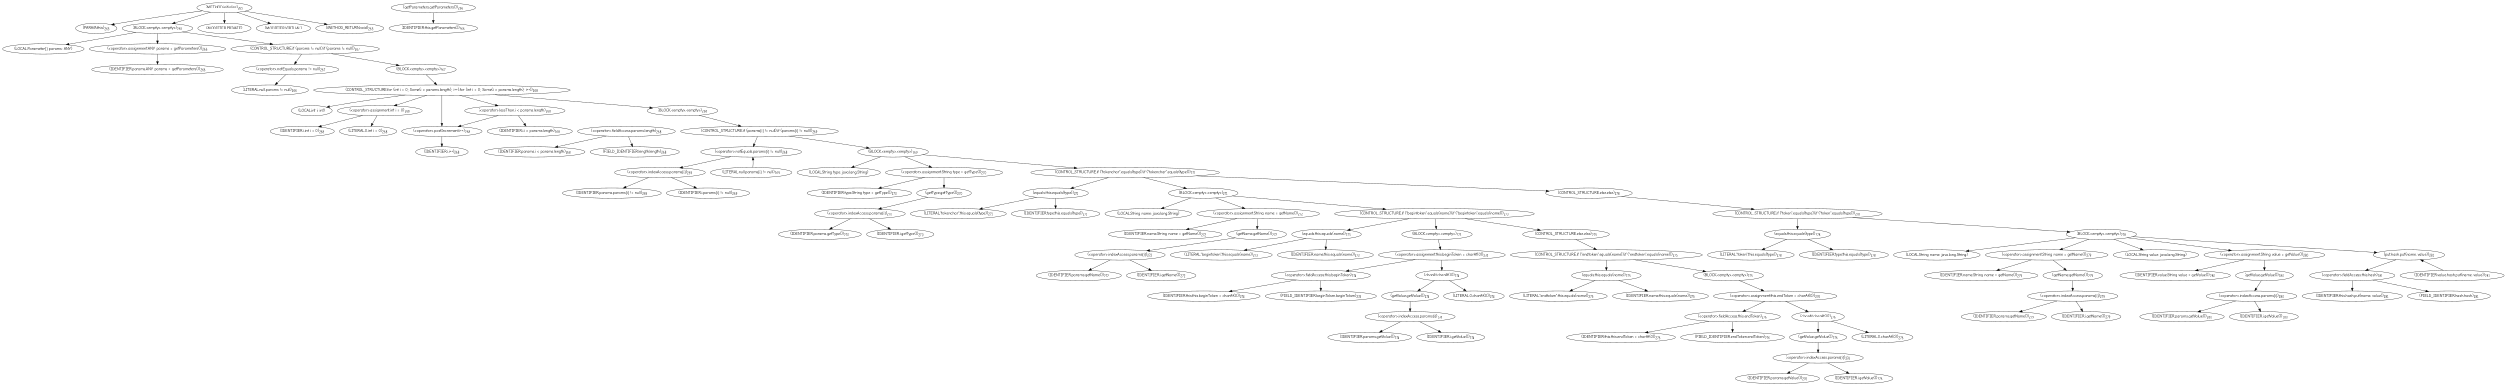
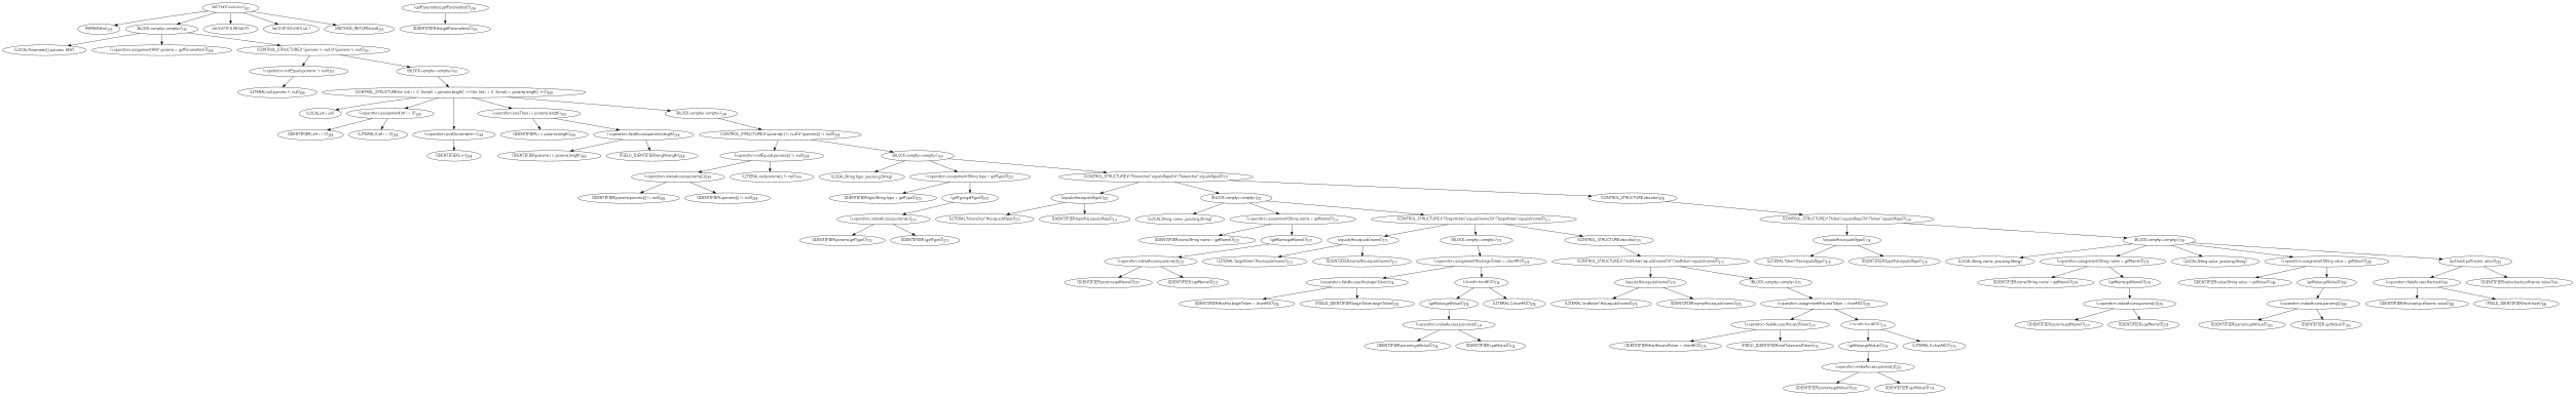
  digraph {
    fontname="Comic Neue"
    node [fontname="Comic Neue"]
    edge [fontname="Comic Neue"]
    n1 [label=<(METHOD,initialize)<SUB>265</SUB>>]
    n2 [label=<(PARAM,this)<SUB>265</SUB>>]
    n3 [label=<(BLOCK,&lt;empty&gt;,&lt;empty&gt;)<SUB>265</SUB>>]
    n4 [label=<(MODIFIER,PRIVATE)>]
    n5 [label=<(MODIFIER,VIRTUAL)>]
    n6 [label=<(METHOD_RETURN,void)<SUB>265</SUB>>]
    n7 [label=<(LOCAL,Parameter[] params: ANY)>]
    n8 [label=<(&lt;operator&gt;.assignment,ANY params = getParameters())<SUB>266</SUB>>]
    n9 [label=<(CONTROL_STRUCTURE,if (params != null),if (params != null))<SUB>267</SUB>>]
-   n10 [label=<(IDENTIFIER,params,ANY params = getParameters())<SUB>266</SUB>>]
    n11 [label=<(&lt;operator&gt;.notEquals,params != null)<SUB>267</SUB>>]
    n12 [label=<(BLOCK,&lt;empty&gt;,&lt;empty&gt;)<SUB>267</SUB>>]
    n13 [label=<(getParameters,getParameters())<SUB>266</SUB>>]
    n14 [label=<(IDENTIFIER,this,getParameters())<SUB>266</SUB>>]
    n15 [label=<(LITERAL,null,params != null)<SUB>266</SUB>>]
    n16 [label=<(CONTROL_STRUCTURE,for (int i = 0; Some(i &lt; params.length); i++),for (int i = 0; Some(i &lt; params.length); i++))<SUB>268</SUB>>]
    n17 [label=<(LOCAL,int i: int)>]
    n18 [label=<(&lt;operator&gt;.assignment,int i = 0)<SUB>268</SUB>>]
    n19 [label=<(&lt;operator&gt;.lessThan,i &lt; params.length)<SUB>268</SUB>>]
    n20 [label=<(&lt;operator&gt;.postIncrement,i++)<SUB>268</SUB>>]
    n21 [label=<(BLOCK,&lt;empty&gt;,&lt;empty&gt;)<SUB>268</SUB>>]
    n22 [label=<(IDENTIFIER,i,int i = 0)<SUB>268</SUB>>]
    n23 [label=<(LITERAL,0,int i = 0)<SUB>268</SUB>>]
    n24 [label=<(IDENTIFIER,i,i &lt; params.length)<SUB>268</SUB>>]
    n25 [label=<(&lt;operator&gt;.fieldAccess,params.length)<SUB>268</SUB>>]
    n26 [label=<(IDENTIFIER,i,i++)<SUB>268</SUB>>]
    n27 [label=<(CONTROL_STRUCTURE,if (params[i] != null),if (params[i] != null))<SUB>269</SUB>>]
    n28 [label=<(IDENTIFIER,params,i &lt; params.length)<SUB>268</SUB>>]
    n29 [label=<(FIELD_IDENTIFIER,length,length)<SUB>268</SUB>>]
    n30 [label=<(&lt;operator&gt;.notEquals,params[i] != null)<SUB>268</SUB>>]
    n31 [label=<(BLOCK,&lt;empty&gt;,&lt;empty&gt;)<SUB>269</SUB>>]
    n32 [label=<(&lt;operator&gt;.indexAccess,params[i])<SUB>269</SUB>>]
    n33 [label=<(LITERAL,null,params[i] != null)<SUB>269</SUB>>]
    n34 [label=<(LOCAL,String type: java.lang.String)>]
    n35 [label=<(&lt;operator&gt;.assignment,String type = getType())<SUB>270</SUB>>]
    n36 [label=<(CONTROL_STRUCTURE,if (&quot;tokenchar&quot;.equals(type)),if (&quot;tokenchar&quot;.equals(type)))<SUB>271</SUB>>]
    n37 [label=<(IDENTIFIER,params,params[i] != null)<SUB>269</SUB>>]
    n38 [label=<(IDENTIFIER,i,params[i] != null)<SUB>269</SUB>>]
    n39 [label=<(IDENTIFIER,type,String type = getType())<SUB>270</SUB>>]
    n40 [label=<(getType,getType())<SUB>270</SUB>>]
    n41 [label=<(equals,this.equals(type))<SUB>271</SUB>>]
    n42 [label=<(BLOCK,&lt;empty&gt;,&lt;empty&gt;)<SUB>271</SUB>>]
    n43 [label=<(CONTROL_STRUCTURE,else,else)<SUB>278</SUB>>]
    n44 [label=<(&lt;operator&gt;.indexAccess,params[i])<SUB>270</SUB>>]
    n45 [label=<(IDENTIFIER,params,getType())<SUB>270</SUB>>]
    n46 [label=<(IDENTIFIER,i,getType())<SUB>270</SUB>>]
    n47 [label=<(LITERAL,&quot;tokenchar&quot;,this.equals(type))<SUB>271</SUB>>]
    n48 [label=<(IDENTIFIER,type,this.equals(type))<SUB>271</SUB>>]
    n49 [label=<(LOCAL,String name: java.lang.String)>]
    n50 [label=<(&lt;operator&gt;.assignment,String name = getName())<SUB>272</SUB>>]
    n51 [label=<(CONTROL_STRUCTURE,if (&quot;begintoken&quot;.equals(name)),if (&quot;begintoken&quot;.equals(name)))<SUB>273</SUB>>]
    n52 [label=<(CONTROL_STRUCTURE,if (&quot;token&quot;.equals(type)),if (&quot;token&quot;.equals(type)))<SUB>278</SUB>>]
    n53 [label=<(IDENTIFIER,name,String name = getName())<SUB>272</SUB>>]
    n54 [label=<(getName,getName())<SUB>272</SUB>>]
    n55 [label=<(equals,this.equals(name))<SUB>273</SUB>>]
    n56 [label=<(BLOCK,&lt;empty&gt;,&lt;empty&gt;)<SUB>273</SUB>>]
    n57 [label=<(CONTROL_STRUCTURE,else,else)<SUB>275</SUB>>]
    n58 [label=<(&lt;operator&gt;.indexAccess,params[i])<SUB>272</SUB>>]
    n59 [label=<(IDENTIFIER,params,getName())<SUB>272</SUB>>]
    n60 [label=<(IDENTIFIER,i,getName())<SUB>272</SUB>>]
    n61 [label=<(LITERAL,&quot;begintoken&quot;,this.equals(name))<SUB>273</SUB>>]
    n62 [label=<(IDENTIFIER,name,this.equals(name))<SUB>273</SUB>>]
    n63 [label=<(&lt;operator&gt;.assignment,this.beginToken = charAt(0))<SUB>274</SUB>>]
    n64 [label=<(CONTROL_STRUCTURE,if (&quot;endtoken&quot;.equals(name)),if (&quot;endtoken&quot;.equals(name)))<SUB>275</SUB>>]
    n65 [label=<(&lt;operator&gt;.fieldAccess,this.beginToken)<SUB>274</SUB>>]
    n66 [label=<(charAt,charAt(0))<SUB>274</SUB>>]
    n67 [label=<(IDENTIFIER,this,this.beginToken = charAt(0))<SUB>274</SUB>>]
    n68 [label=<(FIELD_IDENTIFIER,beginToken,beginToken)<SUB>274</SUB>>]
    n69 [label=<(getValue,getValue())<SUB>274</SUB>>]
    n70 [label=<(LITERAL,0,charAt(0))<SUB>274</SUB>>]
    n71 [label=<(&lt;operator&gt;.indexAccess,params[i])<SUB>274</SUB>>]
    n72 [label=<(IDENTIFIER,params,getValue())<SUB>274</SUB>>]
    n73 [label=<(IDENTIFIER,i,getValue())<SUB>274</SUB>>]
    n74 [label=<(equals,this.equals(name))<SUB>275</SUB>>]
    n75 [label=<(BLOCK,&lt;empty&gt;,&lt;empty&gt;)<SUB>275</SUB>>]
    n76 [label=<(LITERAL,&quot;endtoken&quot;,this.equals(name))<SUB>275</SUB>>]
    n77 [label=<(IDENTIFIER,name,this.equals(name))<SUB>275</SUB>>]
    n78 [label=<(&lt;operator&gt;.assignment,this.endToken = charAt(0))<SUB>276</SUB>>]
    n79 [label=<(&lt;operator&gt;.fieldAccess,this.endToken)<SUB>276</SUB>>]
    n80 [label=<(charAt,charAt(0))<SUB>276</SUB>>]
    n81 [label=<(IDENTIFIER,this,this.endToken = charAt(0))<SUB>276</SUB>>]
    n82 [label=<(FIELD_IDENTIFIER,endToken,endToken)<SUB>276</SUB>>]
    n83 [label=<(getValue,getValue())<SUB>276</SUB>>]
    n84 [label=<(LITERAL,0,charAt(0))<SUB>276</SUB>>]
    n85 [label=<(&lt;operator&gt;.indexAccess,params[i])<SUB>276</SUB>>]
    n86 [label=<(IDENTIFIER,params,getValue())<SUB>276</SUB>>]
    n87 [label=<(IDENTIFIER,i,getValue())<SUB>276</SUB>>]
    n88 [label=<(equals,this.equals(type))<SUB>278</SUB>>]
    n89 [label=<(BLOCK,&lt;empty&gt;,&lt;empty&gt;)<SUB>278</SUB>>]
    n90 [label=<(LITERAL,&quot;token&quot;,this.equals(type))<SUB>278</SUB>>]
    n91 [label=<(IDENTIFIER,type,this.equals(type))<SUB>278</SUB>>]
    n92 [label=<(LOCAL,String name: java.lang.String)>]
    n93 [label=<(&lt;operator&gt;.assignment,String name = getName())<SUB>279</SUB>>]
    n94 [label=<(LOCAL,String value: java.lang.String)>]
    n95 [label=<(&lt;operator&gt;.assignment,String value = getValue())<SUB>280</SUB>>]
    n96 [label=<(put,hash.put(name, value))<SUB>281</SUB>>]
    n97 [label=<(IDENTIFIER,name,String name = getName())<SUB>279</SUB>>]
    n98 [label=<(getName,getName())<SUB>279</SUB>>]
    n99 [label=<(IDENTIFIER,value,String value = getValue())<SUB>280</SUB>>]
    n100 [label=<(getValue,getValue())<SUB>280</SUB>>]
    n101 [label=<(&lt;operator&gt;.fieldAccess,this.hash)<SUB>281</SUB>>]
    n102 [label=<(IDENTIFIER,value,hash.put(name, value))<SUB>281</SUB>>]
    n103 [label=<(&lt;operator&gt;.indexAccess,params[i])<SUB>279</SUB>>]
    n104 [label=<(IDENTIFIER,params,getName())<SUB>279</SUB>>]
    n105 [label=<(IDENTIFIER,i,getName())<SUB>279</SUB>>]
    n106 [label=<(&lt;operator&gt;.indexAccess,params[i])<SUB>280</SUB>>]
    n107 [label=<(IDENTIFIER,params,getValue())<SUB>280</SUB>>]
    n108 [label=<(IDENTIFIER,i,getValue())<SUB>280</SUB>>]
    n109 [label=<(IDENTIFIER,this,hash.put(name, value))<SUB>281</SUB>>]
    n110 [label=<(FIELD_IDENTIFIER,hash,hash)<SUB>281</SUB>>]
    n1 -> n2
    n1 -> n3
    n1 -> n4
    n1 -> n5
    n1 -> n6
    n3 -> n7
    n3 -> n8
    n3 -> n9
-   n8 -> n10
    n9 -> n11
    n9 -> n12
    n11 -> n15
    n12 -> n16
    n13 -> n14
    n16 -> n17
    n16 -> n18
    n16 -> n19
    n16 -> n20
    n16 -> n21
    n18 -> n22
    n18 -> n23
    n19 -> n24
-   n19 -> n20
+   n19 -> n25
    n20 -> n26
    n21 -> n27
    n25 -> n28
    n25 -> n29
    n27 -> n30
    n27 -> n31
    n30 -> n32
-   n33 -> n30
+   n30 -> n33
    n31 -> n34
    n31 -> n35
    n31 -> n36
    n32 -> n37
    n32 -> n38
    n35 -> n39
    n35 -> n40
    n36 -> n41
    n36 -> n42
    n36 -> n43
    n40 -> n44
    n41 -> n47
    n41 -> n48
    n42 -> n49
    n42 -> n50
    n42 -> n51
    n43 -> n52
    n44 -> n45
    n44 -> n46
    n50 -> n53
    n50 -> n54
    n51 -> n55
    n51 -> n56
    n51 -> n57
    n52 -> n88
    n52 -> n89
    n54 -> n58
    n55 -> n61
    n55 -> n62
    n56 -> n63
    n57 -> n64
    n58 -> n59
    n58 -> n60
    n63 -> n65
    n63 -> n66
    n64 -> n74
    n64 -> n75
    n65 -> n67
    n65 -> n68
    n66 -> n69
    n66 -> n70
    n69 -> n71
    n71 -> n72
    n71 -> n73
    n74 -> n76
    n74 -> n77
    n75 -> n78
    n78 -> n79
    n78 -> n80
    n79 -> n81
    n79 -> n82
    n80 -> n83
    n80 -> n84
    n83 -> n85
    n85 -> n86
    n85 -> n87
    n88 -> n90
    n88 -> n91
    n89 -> n92
    n89 -> n93
    n89 -> n94
    n89 -> n95
    n89 -> n96
    n93 -> n97
    n93 -> n98
    n95 -> n99
    n95 -> n100
    n96 -> n101
-   n102 -> n96
+   n96 -> n102
    n98 -> n103
    n100 -> n106
    n101 -> n109
    n101 -> n110
    n103 -> n104
    n103 -> n105
    n106 -> n107
    n106 -> n108
  }
